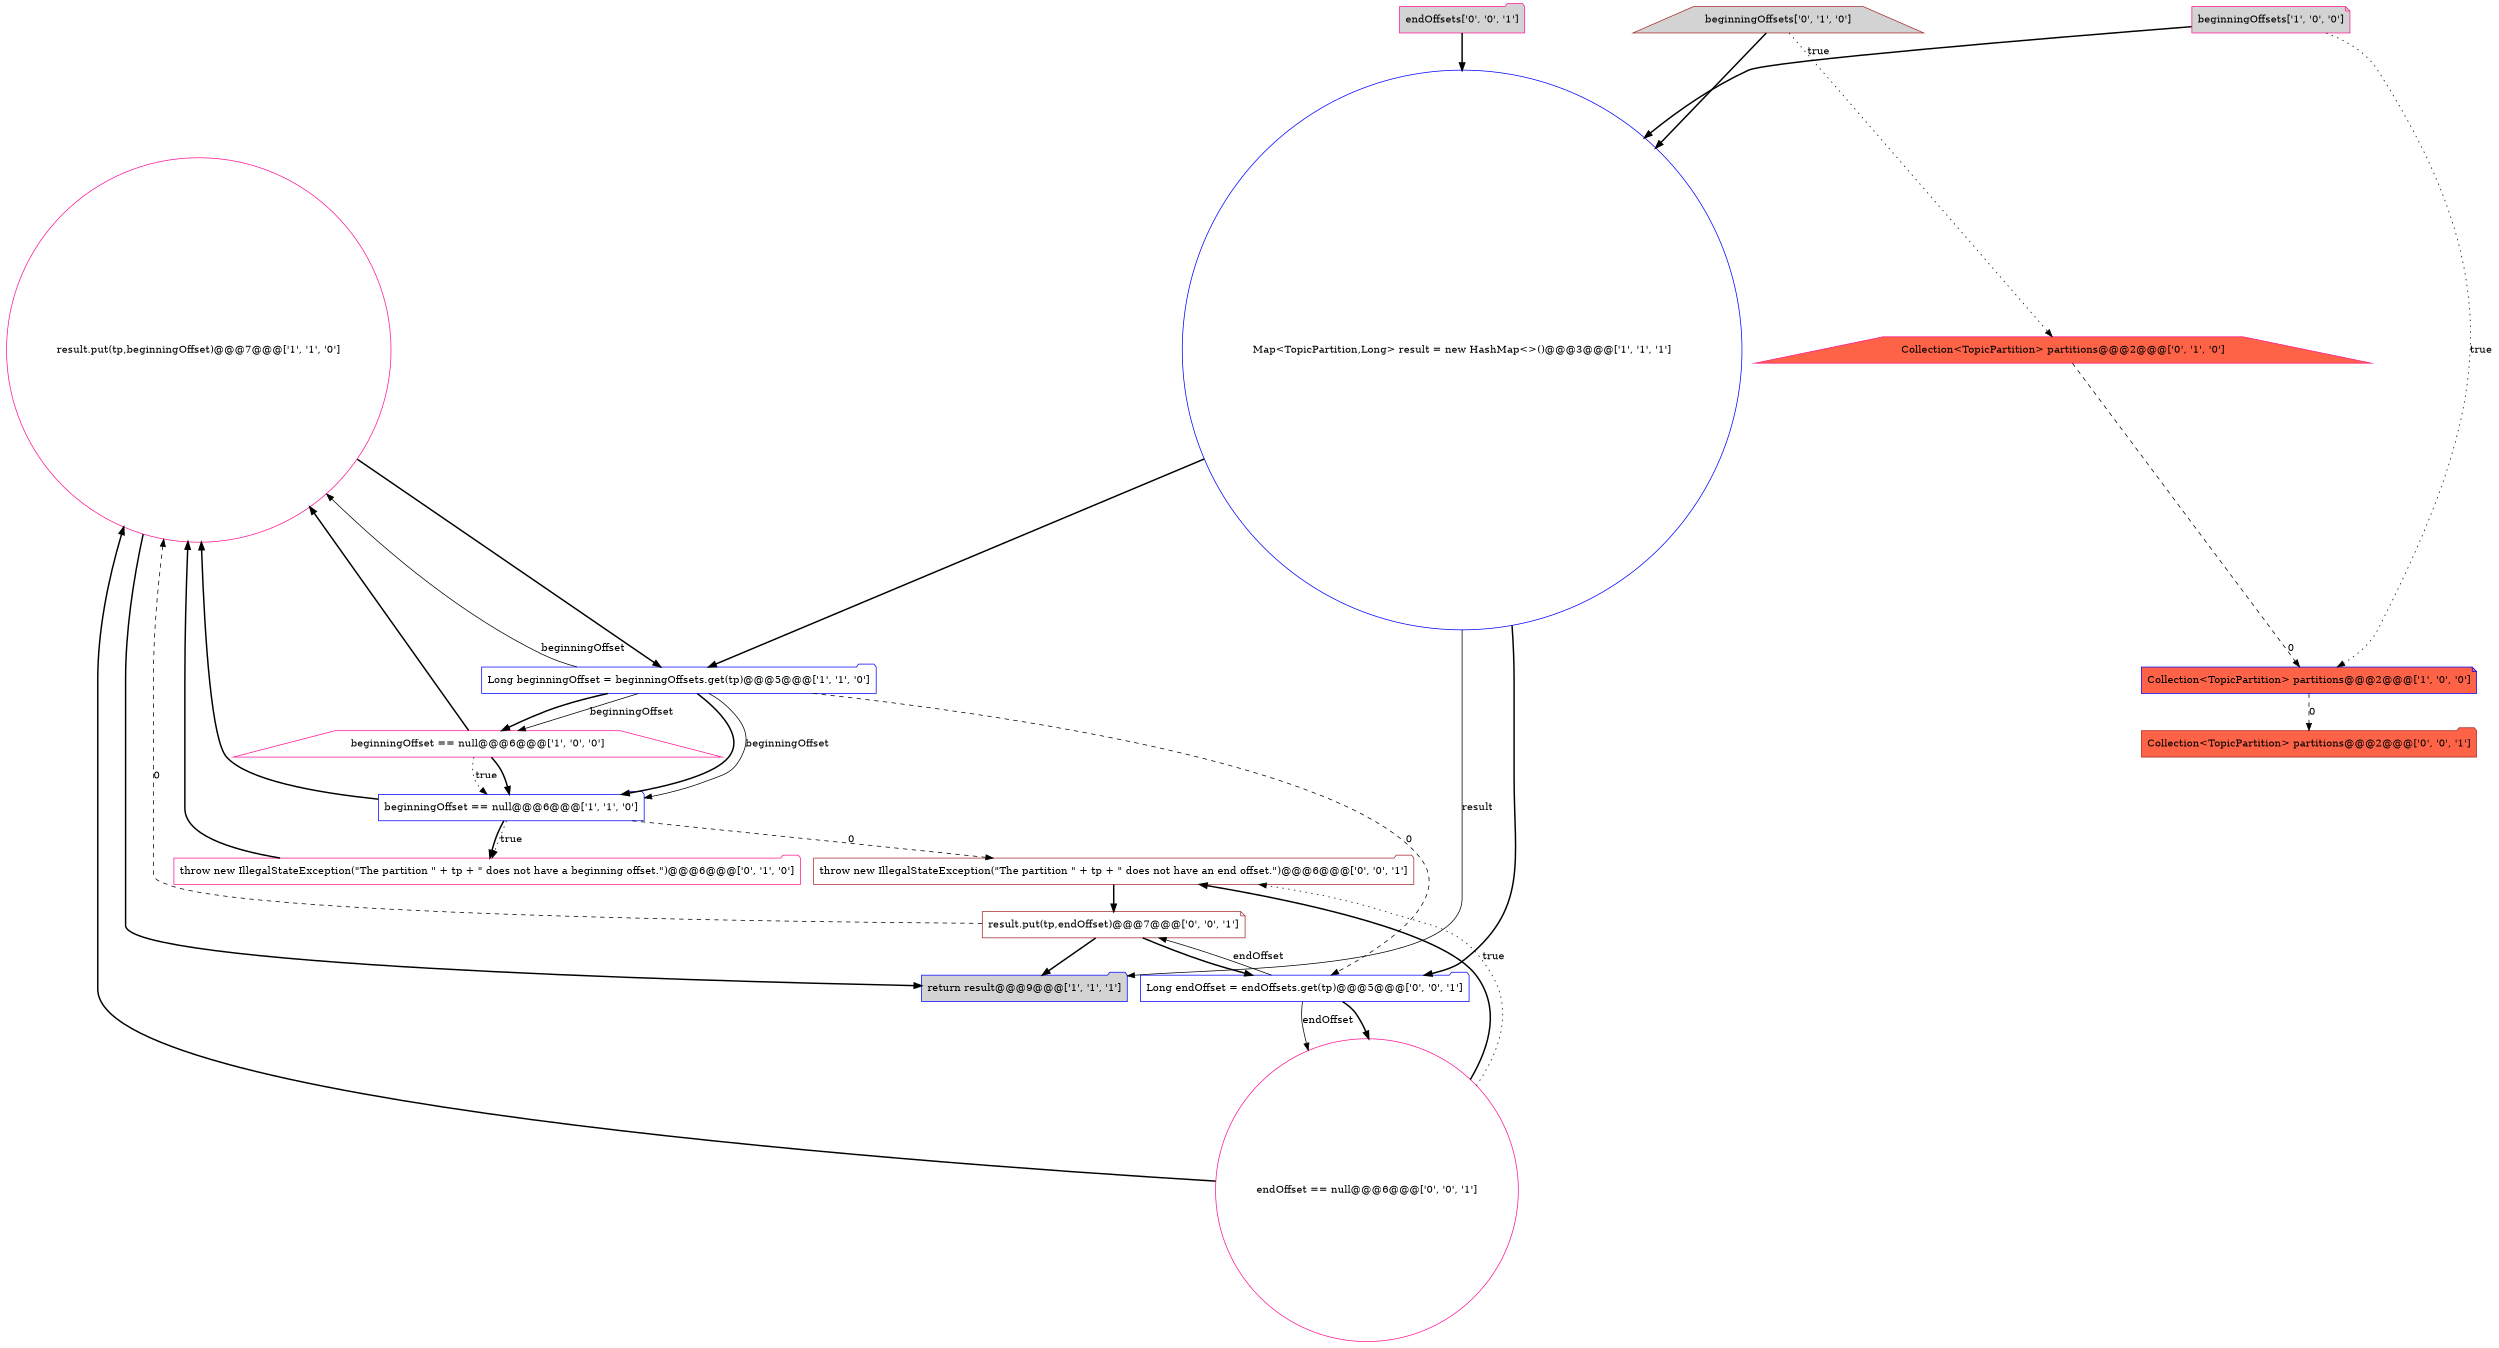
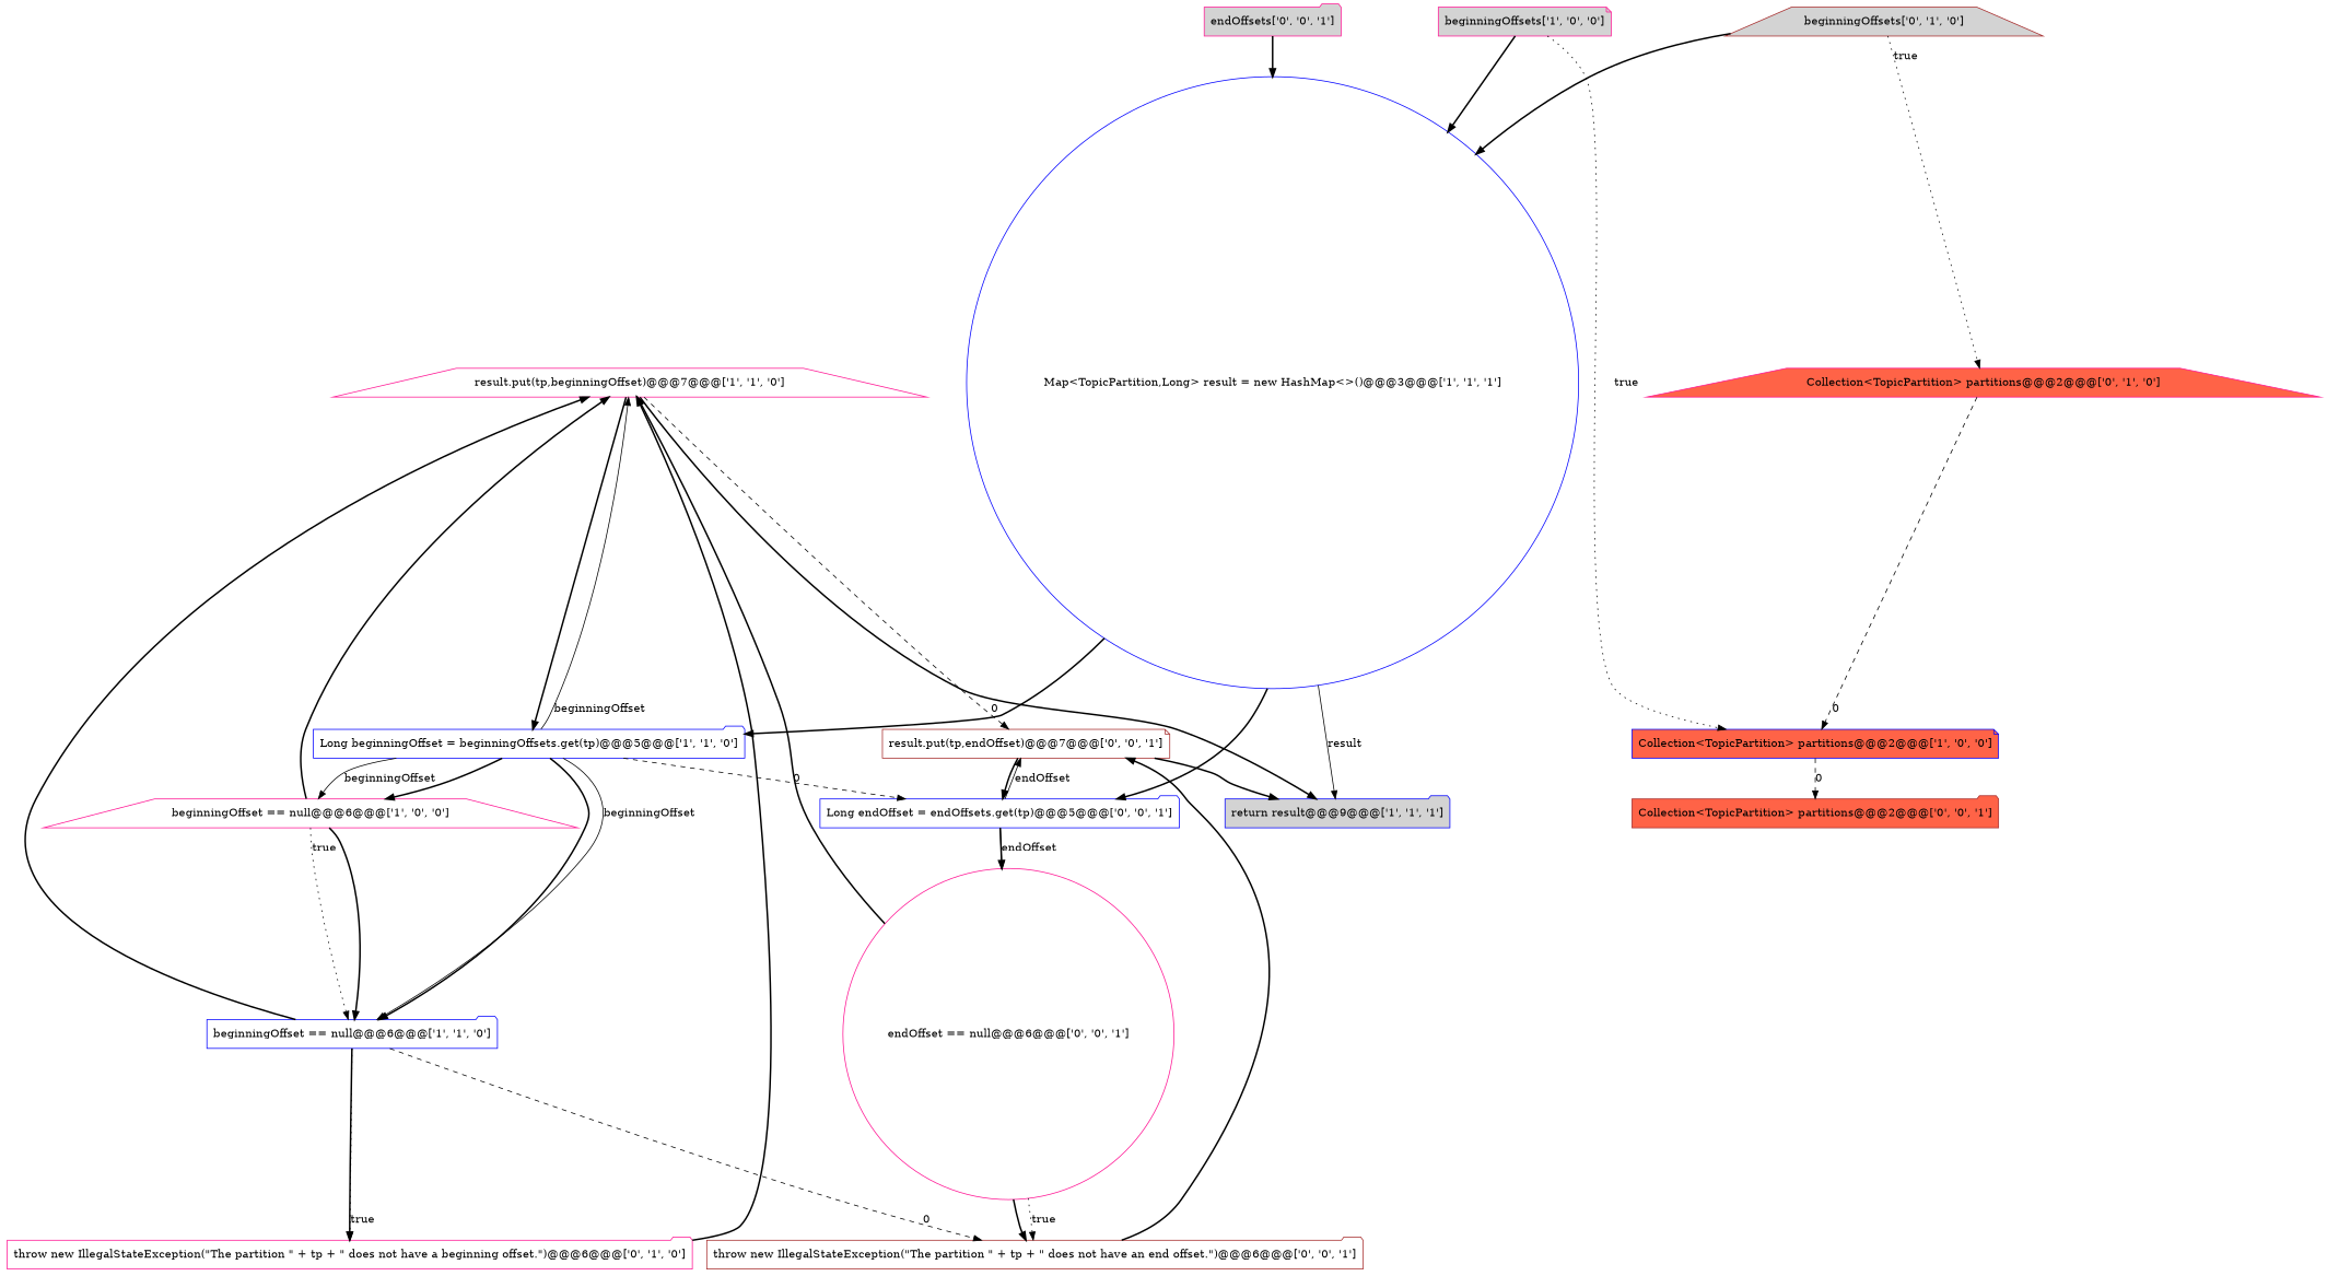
  digraph {
    fontname="DejaVu Serif"
    node [color=deeppink fillcolor=white fontname="DejaVu Serif" shape=folder style=filled]
    edge [fontname="DejaVu Serif" style=bold]
-   n1 [label="result.put(tp,beginningOffset)@@@7@@@['1', '1', '0']" shape=circle]
+   n1 [label="result.put(tp,beginningOffset)@@@7@@@['1', '1', '0']" shape=trapezium]
    n2 [color=brown label="result.put(tp,endOffset)@@@7@@@['0', '0', '1']" shape=note]
    n3 [color=blue label="Long beginningOffset = beginningOffsets.get(tp)@@@5@@@['1', '1', '0']"]
    n4 [color=blue fillcolor=lightgray label="return result@@@9@@@['1', '1', '1']"]
    n5 [color=blue label="Long endOffset = endOffsets.get(tp)@@@5@@@['0', '0', '1']"]
    n6 [label="beginningOffset == null@@@6@@@['1', '0', '0']" shape=trapezium]
    n7 [color=blue label="beginningOffset == null@@@6@@@['1', '1', '0']"]
    n8 [color=brown fillcolor=lightgray label="beginningOffsets['0', '1', '0']" shape=trapezium]
    n9 [fillcolor=tomato label="Collection<TopicPartition> partitions@@@2@@@['0', '1', '0']" shape=trapezium]
    n10 [color=blue label="Map<TopicPartition,Long> result = new HashMap<>()@@@3@@@['1', '1', '1']" shape=circle]
    n11 [color=blue fillcolor=tomato label="Collection<TopicPartition> partitions@@@2@@@['1', '0', '0']" shape=note]
    n12 [color=brown fillcolor=tomato label="Collection<TopicPartition> partitions@@@2@@@['0', '0', '1']"]
    n13 [color=brown label="throw new IllegalStateException(\"The partition \" + tp + \" does not have an end offset.\")@@@6@@@['0', '0', '1']"]
    n14 [fillcolor=lightgray label="endOffsets['0', '0', '1']"]
    n15 [label="endOffset == null@@@6@@@['0', '0', '1']" shape=circle]
    n16 [label="throw new IllegalStateException(\"The partition \" + tp + \" does not have a beginning offset.\")@@@6@@@['0', '1', '0']"]
    n17 [fillcolor=lightgray label="beginningOffsets['1', '0', '0']" shape=note]
-   n2 -> n1 [label=0 style=dashed]
+   n1 -> n2 [label=0 style=dashed]
    n1 -> n3
    n1 -> n4
    n2 -> n4
    n2 -> n5
    n3 -> n1 [label=beginningOffset style=solid]
    n3 -> n5 [label=0 style=dashed]
    n3 -> n6
    n3 -> n6 [label=beginningOffset style=solid]
    n3 -> n7
    n3 -> n7 [label=beginningOffset style=solid]
    n5 -> n2 [label=endOffset style=solid]
    n5 -> n15
    n5 -> n15 [label=endOffset style=solid]
    n6 -> n1
    n6 -> n7
    n6 -> n7 [label=true style=dotted]
    n7 -> n1
    n7 -> n13 [label=0 style=dashed]
    n7 -> n16
    n7 -> n16 [label=true style=dotted]
    n8 -> n9 [label=true style=dotted]
    n8 -> n10
    n9 -> n11 [label=0 style=dashed]
    n10 -> n3
    n10 -> n4 [label=result style=solid]
    n10 -> n5
    n11 -> n12 [label=0 style=dashed]
    n13 -> n2
    n14 -> n10
    n15 -> n1
    n15 -> n13
    n15 -> n13 [label=true style=dotted]
    n16 -> n1
    n17 -> n10
    n17 -> n11 [label=true style=dotted]
  }
